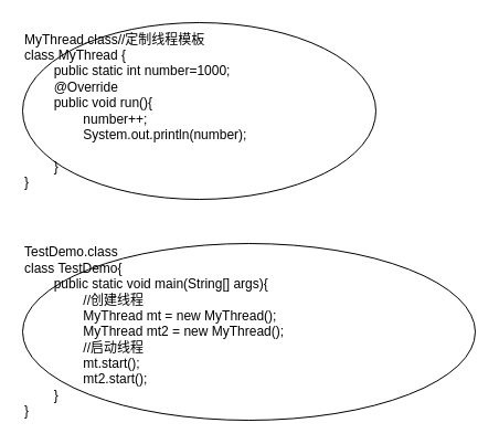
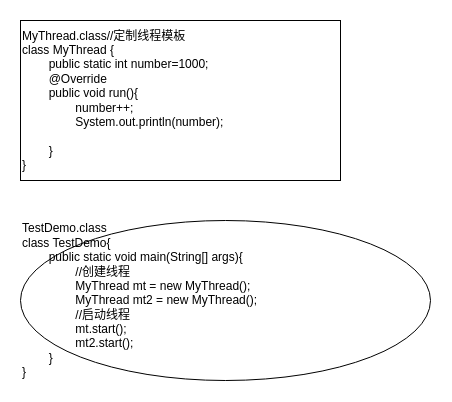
  <mxCell id="0" />
  <mxCell id="1" parent="0" />
- <mxCell id="2" value="&lt;div&gt;&lt;span&gt;MyThread.class//定制线程模板&lt;/span&gt;&lt;/div&gt;&lt;div&gt;&lt;span&gt;class MyThread {&lt;/span&gt;&lt;/div&gt;&lt;div&gt;&lt;span&gt;&lt;span style=&quot;white-space: pre&quot;&gt;&#09;&lt;/span&gt;public static int number=1000;&lt;br&gt;&lt;/span&gt;&lt;/div&gt;&lt;span style=&quot;white-space: pre&quot;&gt;&lt;div&gt;&lt;span style=&quot;white-space: normal&quot;&gt;&lt;span style=&quot;white-space: pre&quot;&gt;&#09;&lt;/span&gt;@Override&lt;/span&gt;&lt;/div&gt;&lt;div&gt;&lt;/div&gt;&lt;div&gt;&lt;/div&gt;&lt;/span&gt;&lt;div&gt;&lt;span&gt;&lt;span style=&quot;white-space: pre&quot;&gt;&#09;&lt;/span&gt;public void run(){&lt;/span&gt;&lt;/div&gt;&lt;span style=&quot;white-space: pre&quot;&gt;&lt;div&gt;&lt;span style=&quot;white-space: normal&quot;&gt;&lt;span style=&quot;white-space: pre&quot;&gt;&#09;&lt;span style=&quot;white-space: pre&quot;&gt;&#09;&lt;/span&gt;n&lt;/span&gt;umber++;&lt;/span&gt;&lt;/div&gt;&lt;div&gt;&lt;span style=&quot;white-space: normal&quot;&gt;&lt;span style=&quot;white-space: pre&quot;&gt;&#09;&lt;/span&gt;&lt;span style=&quot;white-space: pre&quot;&gt;&#09;&lt;/span&gt;System.out.println(number);&lt;br&gt;&lt;/span&gt;&lt;/div&gt;&lt;div&gt;&lt;span style=&quot;white-space: normal&quot;&gt;&lt;br&gt;&lt;/span&gt;&lt;/div&gt;&lt;/span&gt;&lt;div&gt;&lt;span&gt;&lt;span style=&quot;white-space: pre&quot;&gt;&#09;&lt;/span&gt;}&lt;/span&gt;&lt;/div&gt;&lt;div&gt;&lt;span&gt;}&lt;/span&gt;&lt;/div&gt;" style="ellipse;whiteSpace=wrap;html=1;align=left;" vertex="1" parent="1"><mxGeometry x="20" y="20" width="320" height="160" as="geometry" /></mxCell>
+ <mxCell id="2" value="&lt;div&gt;&lt;span&gt;MyThread.class//定制线程模板&lt;/span&gt;&lt;/div&gt;&lt;div&gt;&lt;span&gt;class MyThread {&lt;/span&gt;&lt;/div&gt;&lt;div&gt;&lt;span&gt;&lt;span style=&quot;white-space: pre&quot;&gt;&#09;&lt;/span&gt;public static int number=1000;&lt;br&gt;&lt;/span&gt;&lt;/div&gt;&lt;span style=&quot;white-space: pre&quot;&gt;&lt;div&gt;&lt;span style=&quot;white-space: normal&quot;&gt;&lt;span style=&quot;white-space: pre&quot;&gt;&#09;&lt;/span&gt;@Override&lt;/span&gt;&lt;/div&gt;&lt;div&gt;&lt;/div&gt;&lt;div&gt;&lt;/div&gt;&lt;/span&gt;&lt;div&gt;&lt;span&gt;&lt;span style=&quot;white-space: pre&quot;&gt;&#09;&lt;/span&gt;public void run(){&lt;/span&gt;&lt;/div&gt;&lt;span style=&quot;white-space: pre&quot;&gt;&lt;div&gt;&lt;span style=&quot;white-space: normal&quot;&gt;&lt;span style=&quot;white-space: pre&quot;&gt;&#09;&lt;span style=&quot;white-space: pre&quot;&gt;&#09;&lt;/span&gt;n&lt;/span&gt;umber++;&lt;/span&gt;&lt;/div&gt;&lt;div&gt;&lt;span style=&quot;white-space: normal&quot;&gt;&lt;span style=&quot;white-space: pre&quot;&gt;&#09;&lt;/span&gt;&lt;span style=&quot;white-space: pre&quot;&gt;&#09;&lt;/span&gt;System.out.println(number);&lt;br&gt;&lt;/span&gt;&lt;/div&gt;&lt;div&gt;&lt;span style=&quot;white-space: normal&quot;&gt;&lt;br&gt;&lt;/span&gt;&lt;/div&gt;&lt;/span&gt;&lt;div&gt;&lt;span&gt;&lt;span style=&quot;white-space: pre&quot;&gt;&#09;&lt;/span&gt;}&lt;/span&gt;&lt;/div&gt;&lt;div&gt;&lt;span&gt;}&lt;/span&gt;&lt;/div&gt;" style="rounded=0;whiteSpace=wrap;html=1;align=left;" vertex="1" parent="1"><mxGeometry x="20" y="20" width="320" height="160" as="geometry" /></mxCell>
  <mxCell id="3" value="&lt;div&gt;&lt;span&gt;TestDemo.class&lt;/span&gt;&lt;/div&gt;&lt;div&gt;&lt;span&gt;class TestDemo{&lt;/span&gt;&lt;/div&gt;&lt;div&gt;&lt;span&gt;&lt;span style=&quot;white-space: pre&quot;&gt;&#09;&lt;/span&gt;public static void main(String[] args){&lt;/span&gt;&lt;/div&gt;&lt;div&gt;&lt;span&gt;&lt;span style=&quot;white-space: pre&quot;&gt;&#09;&lt;/span&gt;&lt;span style=&quot;white-space: pre&quot;&gt;&#09;&lt;/span&gt;//创建线程&lt;br&gt;&lt;/span&gt;&lt;/div&gt;&lt;div&gt;&lt;span&gt;&lt;span style=&quot;white-space: pre&quot;&gt;&#09;&lt;/span&gt;&lt;span style=&quot;white-space: pre&quot;&gt;&#09;&lt;/span&gt;MyThread mt = new MyThread();&lt;br&gt;&lt;/span&gt;&lt;/div&gt;&lt;div&gt;&lt;/div&gt;&lt;div&gt;&lt;span&gt;&lt;span style=&quot;white-space: pre&quot;&gt;&#09;&lt;/span&gt;&lt;span style=&quot;white-space: pre&quot;&gt;&#09;&lt;/span&gt;MyThread mt2 = new MyThread();&lt;br&gt;&lt;/span&gt;&lt;/div&gt;&lt;div&gt;&lt;span&gt;&lt;span style=&quot;white-space: pre&quot;&gt;&#09;&lt;/span&gt;&lt;span style=&quot;white-space: pre&quot;&gt;&#09;&lt;/span&gt;//启动线程&lt;br&gt;&lt;/span&gt;&lt;/div&gt;&lt;div&gt;&lt;span style=&quot;white-space: pre&quot;&gt;&#09;&lt;/span&gt;&lt;span style=&quot;white-space: pre&quot;&gt;&#09;&lt;/span&gt;mt.start();&lt;br&gt;&lt;/div&gt;&lt;div&gt;&lt;span style=&quot;white-space: pre&quot;&gt;&#09;&lt;/span&gt;&lt;span style=&quot;white-space: pre&quot;&gt;&#09;&lt;/span&gt;mt2.start();&lt;br&gt;&lt;/div&gt;&lt;div&gt;&lt;span&gt;&lt;span style=&quot;white-space: pre&quot;&gt;&#09;&lt;/span&gt;}&lt;/span&gt;&lt;/div&gt;&lt;div&gt;&lt;/div&gt;&lt;div&gt;&lt;span&gt;}&lt;/span&gt;&lt;/div&gt;" style="ellipse;whiteSpace=wrap;html=1;align=left;" vertex="1" parent="1"><mxGeometry x="20" y="220" width="410" height="160" as="geometry" /></mxCell>
